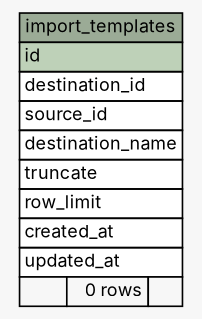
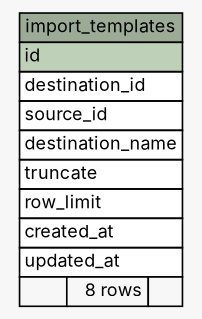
  digraph {
    bgcolor="#f7f7f7"
    fontname=Inter
    fontsize=11
    nodesep=0.18
    rankdir=RL
    ranksep=0.46
-   n1 [fontname=Inter fontsize=11 label=<     <TABLE BORDER="0" CELLBORDER="1" CELLSPACING="0" BGCOLOR="#ffffff">       <TR><TD COLSPAN="3" BGCOLOR="#9bab96" ALIGN="CENTER">import_templates</TD></TR>       <TR><TD PORT="id" COLSPAN="3" BGCOLOR="#bed1b8" ALIGN="LEFT">id</TD></TR>       <TR><TD PORT="destination_id" COLSPAN="3" ALIGN="LEFT">destination_id</TD></TR>       <TR><TD PORT="source_id" COLSPAN="3" ALIGN="LEFT">source_id</TD></TR>       <TR><TD PORT="destination_name" COLSPAN="3" ALIGN="LEFT">destination_name</TD></TR>       <TR><TD PORT="truncate" COLSPAN="3" ALIGN="LEFT">truncate</TD></TR>       <TR><TD PORT="row_limit" COLSPAN="3" ALIGN="LEFT">row_limit</TD></TR>       <TR><TD PORT="created_at" COLSPAN="3" ALIGN="LEFT">created_at</TD></TR>       <TR><TD PORT="updated_at" COLSPAN="3" ALIGN="LEFT">updated_at</TD></TR>       <TR><TD ALIGN="LEFT" BGCOLOR="#f7f7f7">  </TD><TD ALIGN="RIGHT" BGCOLOR="#f7f7f7">0 rows</TD><TD ALIGN="RIGHT" BGCOLOR="#f7f7f7">  </TD></TR>     </TABLE>> shape=plaintext]
+   n1 [fontname=Inter fontsize=11 label=<     <TABLE BORDER="0" CELLBORDER="1" CELLSPACING="0" BGCOLOR="#ffffff">       <TR><TD COLSPAN="3" BGCOLOR="#9bab96" ALIGN="CENTER">import_templates</TD></TR>       <TR><TD PORT="id" COLSPAN="3" BGCOLOR="#bed1b8" ALIGN="LEFT">id</TD></TR>       <TR><TD PORT="destination_id" COLSPAN="3" ALIGN="LEFT">destination_id</TD></TR>       <TR><TD PORT="source_id" COLSPAN="3" ALIGN="LEFT">source_id</TD></TR>       <TR><TD PORT="destination_name" COLSPAN="3" ALIGN="LEFT">destination_name</TD></TR>       <TR><TD PORT="truncate" COLSPAN="3" ALIGN="LEFT">truncate</TD></TR>       <TR><TD PORT="row_limit" COLSPAN="3" ALIGN="LEFT">row_limit</TD></TR>       <TR><TD PORT="created_at" COLSPAN="3" ALIGN="LEFT">created_at</TD></TR>       <TR><TD PORT="updated_at" COLSPAN="3" ALIGN="LEFT">updated_at</TD></TR>       <TR><TD ALIGN="LEFT" BGCOLOR="#f7f7f7">  </TD><TD ALIGN="RIGHT" BGCOLOR="#f7f7f7">8 rows</TD><TD ALIGN="RIGHT" BGCOLOR="#f7f7f7">  </TD></TR>     </TABLE>> shape=plaintext]
  }
